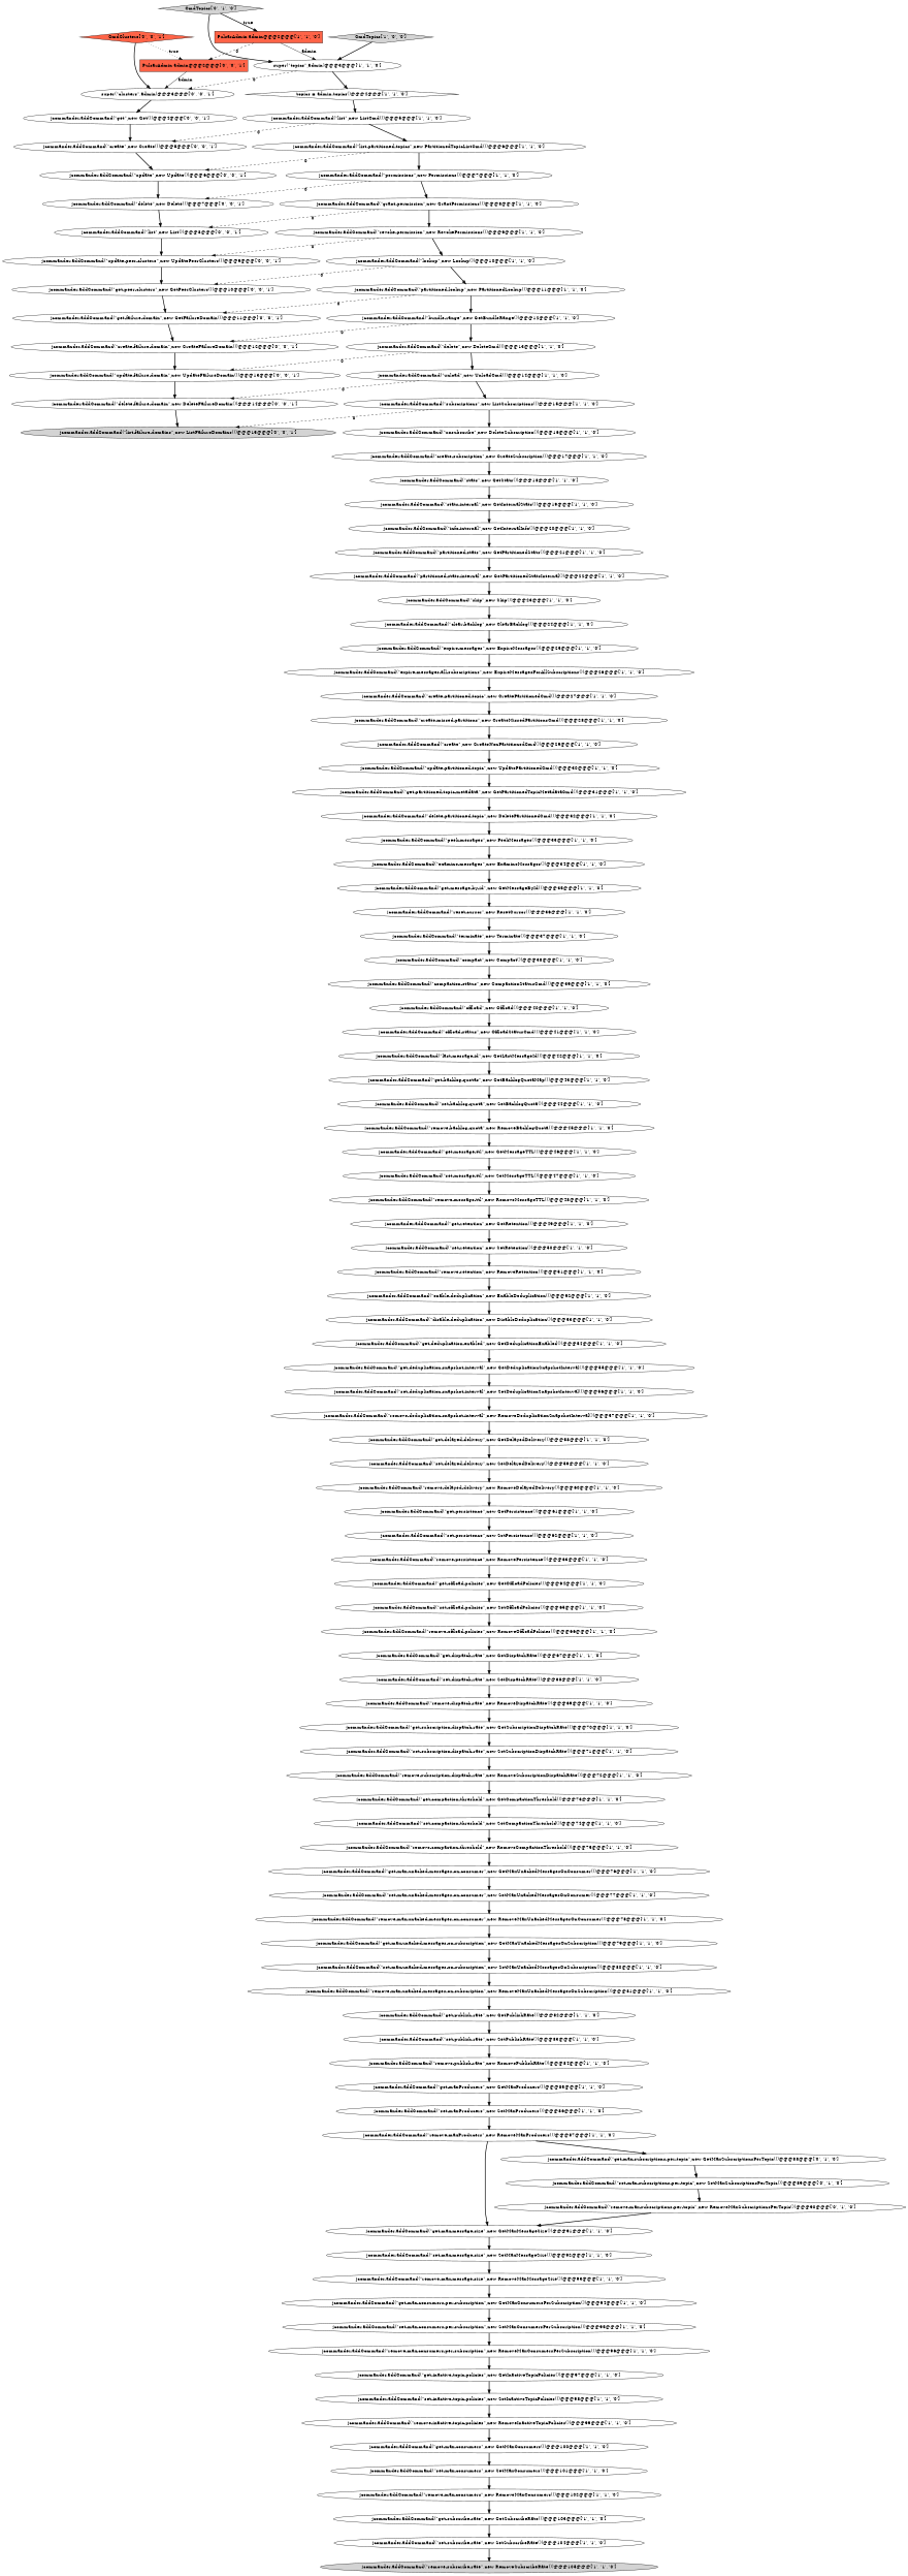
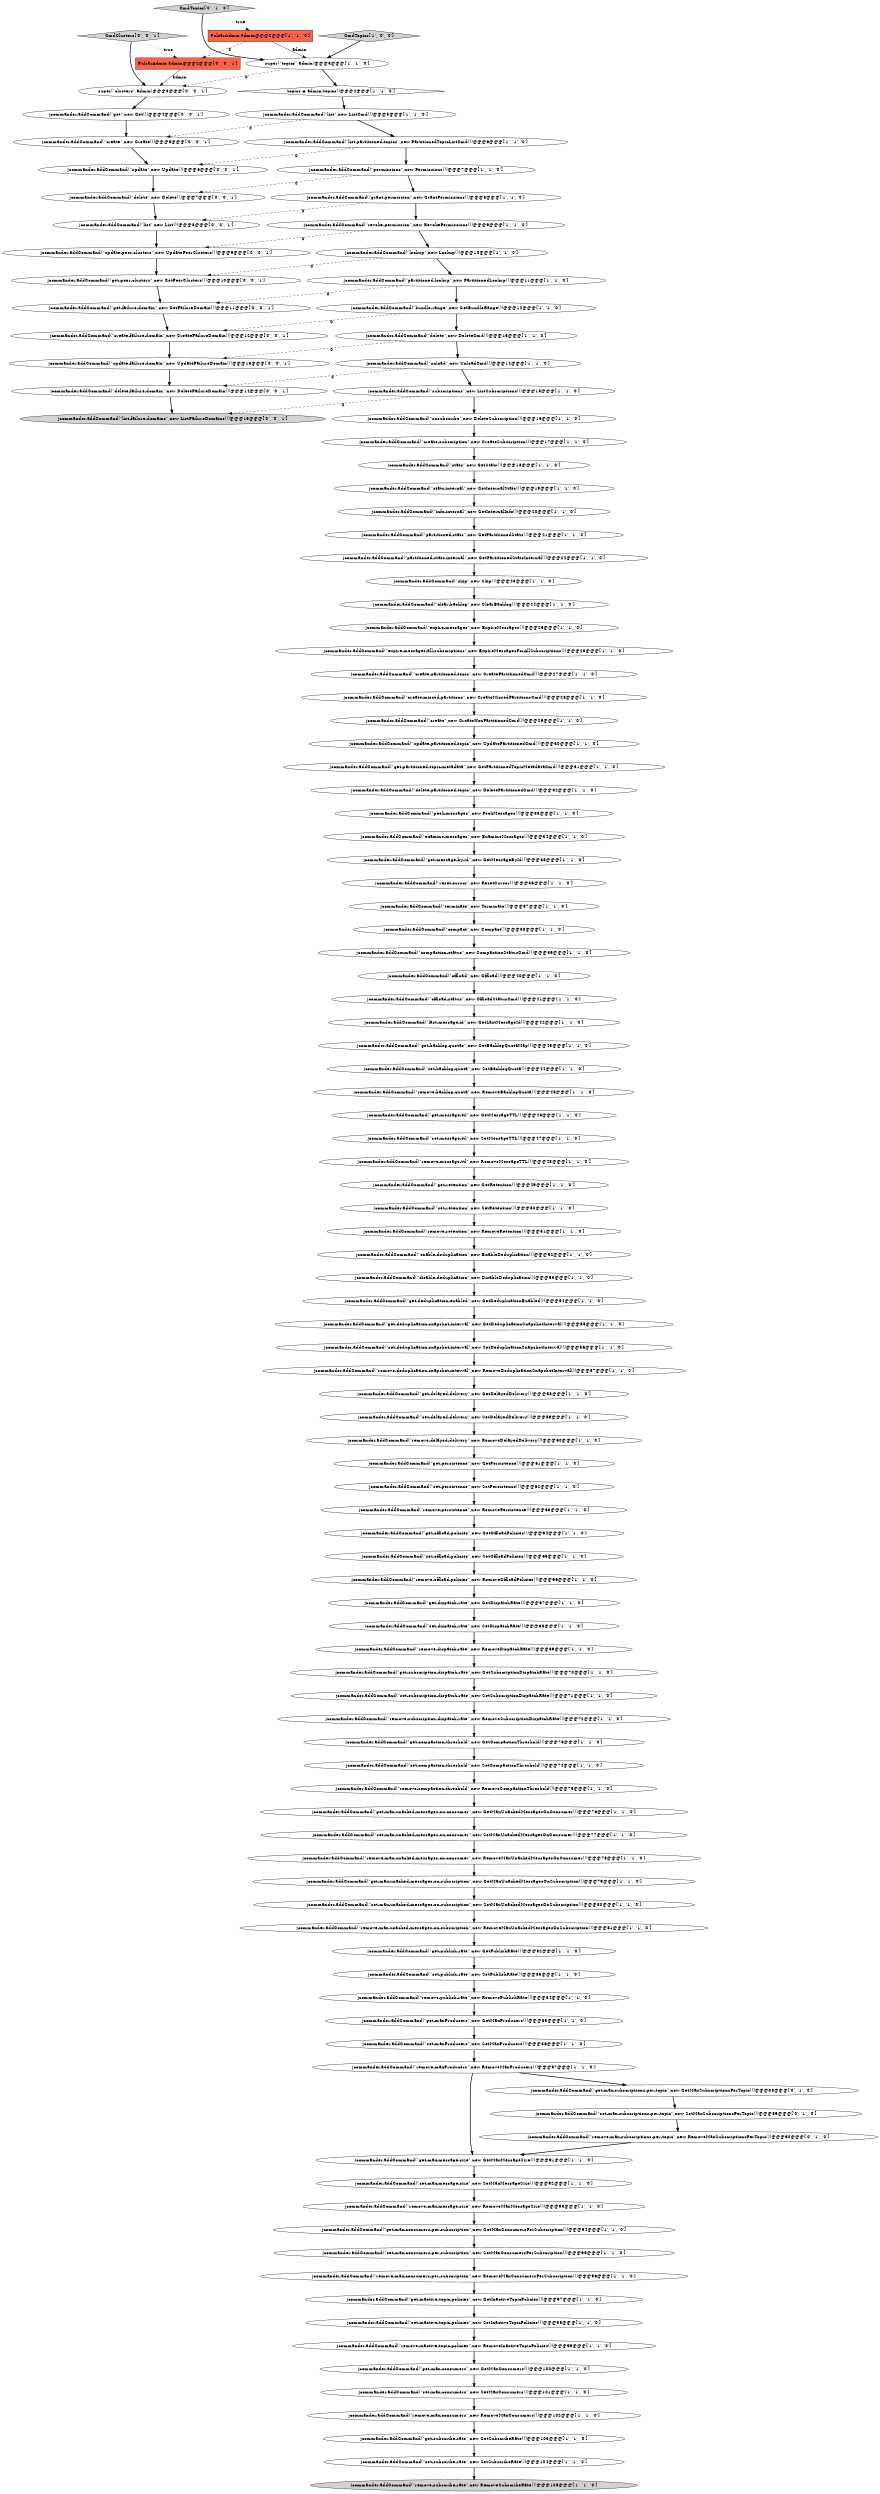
  digraph {
    node [fillcolor=white shape=ellipse style=filled]
    edge [style=bold]
    n1 [label="super(\"topics\",admin)@@@3@@@['1', '1', '0']"]
    n2 [label="super(\"clusters\",admin)@@@3@@@['0', '0', '1']"]
    n3 [label="topics = admin.topics()@@@4@@@['1', '1', '0']" shape=diamond]
    n4 [label="jcommander.addCommand(\"get\",new Get())@@@4@@@['0', '0', '1']"]
    n5 [label="jcommander.addCommand(\"list\",new ListCmd())@@@5@@@['1', '1', '0']"]
    n6 [label="jcommander.addCommand(\"create-partitioned-topic\",new CreatePartitionedCmd())@@@27@@@['1', '1', '0']"]
    n7 [label="jcommander.addCommand(\"create-missed-partitions\",new CreateMissedPartitionsCmd())@@@28@@@['1', '1', '0']"]
    n8 [label="jcommander.addCommand(\"create\",new CreateNonPartitionedCmd())@@@29@@@['1', '1', '0']"]
    n9 [label="jcommander.addCommand(\"remove-inactive-topic-policies\",new RemoveInactiveTopicPolicies())@@@99@@@['1', '1', '0']"]
    n10 [label="jcommander.addCommand(\"get-max-consumers\",new GetMaxConsumers())@@@100@@@['1', '1', '0']"]
    n11 [label="jcommander.addCommand(\"set-max-consumers\",new SetMaxConsumers())@@@101@@@['1', '1', '0']"]
    n12 [label="jcommander.addCommand(\"update-partitioned-topic\",new UpdatePartitionedCmd())@@@30@@@['1', '1', '0']"]
    n13 [label="jcommander.addCommand(\"get-persistence\",new GetPersistence())@@@61@@@['1', '1', '0']"]
    n14 [label="jcommander.addCommand(\"set-persistence\",new SetPersistence())@@@62@@@['1', '1', '0']"]
    n15 [label="jcommander.addCommand(\"remove-persistence\",new RemovePersistence())@@@63@@@['1', '1', '0']"]
    n16 [label="jcommander.addCommand(\"grant-permission\",new GrantPermissions())@@@8@@@['1', '1', '0']"]
    n17 [label="jcommander.addCommand(\"list\",new List())@@@8@@@['0', '0', '1']"]
    n18 [label="jcommander.addCommand(\"revoke-permission\",new RevokePermissions())@@@9@@@['1', '1', '0']"]
    n19 [label="jcommander.addCommand(\"update-peer-clusters\",new UpdatePeerClusters())@@@9@@@['0', '0', '1']"]
    n20 [label="jcommander.addCommand(\"lookup\",new Lookup())@@@10@@@['1', '1', '0']"]
    n21 [label="jcommander.addCommand(\"get-peer-clusters\",new GetPeerClusters())@@@10@@@['0', '0', '1']"]
    n22 [label="jcommander.addCommand(\"get-failure-domain\",new GetFailureDomain())@@@11@@@['0', '0', '1']"]
    n23 [label="jcommander.addCommand(\"create-failure-domain\",new CreateFailureDomain())@@@12@@@['0', '0', '1']"]
    n24 [label="jcommander.addCommand(\"set-maxProducers\",new SetMaxProducers())@@@86@@@['1', '1', '0']"]
    n25 [label="jcommander.addCommand(\"remove-maxProducers\",new RemoveMaxProducers())@@@87@@@['1', '1', '0']"]
    n26 [label="jcommander.addCommand(\"get-max-message-size\",new GetMaxMessageSize())@@@91@@@['1', '1', '0']"]
    n27 [label="jcommander.addCommand(\"get-max-subscriptions-per-topic\",new GetMaxSubscriptionsPerTopic())@@@88@@@['0', '1', '0']"]
    n28 [label="jcommander.addCommand(\"remove-max-consumers\",new RemoveMaxConsumers())@@@102@@@['1', '1', '0']"]
    n29 [fillcolor=lightgray label="jcommander.addCommand(\"list-failure-domains\",new ListFailureDomains())@@@15@@@['0', '0', '1']"]
    n30 [label="jcommander.addCommand(\"get-maxProducers\",new GetMaxProducers())@@@85@@@['1', '1', '0']"]
    n31 [label="jcommander.addCommand(\"get-subscription-dispatch-rate\",new GetSubscriptionDispatchRate())@@@70@@@['1', '1', '0']"]
    n32 [label="jcommander.addCommand(\"set-subscription-dispatch-rate\",new SetSubscriptionDispatchRate())@@@71@@@['1', '1', '0']"]
    n33 [label="jcommander.addCommand(\"remove-subscription-dispatch-rate\",new RemoveSubscriptionDispatchRate())@@@72@@@['1', '1', '0']"]
    n34 [label="jcommander.addCommand(\"delete\",new DeleteCmd())@@@13@@@['1', '1', '0']"]
    n35 [label="jcommander.addCommand(\"update-failure-domain\",new UpdateFailureDomain())@@@13@@@['0', '0', '1']"]
    n36 [label="jcommander.addCommand(\"unload\",new UnloadCmd())@@@14@@@['1', '1', '0']"]
    n37 [label="jcommander.addCommand(\"delete-failure-domain\",new DeleteFailureDomain())@@@14@@@['0', '0', '1']"]
    n38 [label="jcommander.addCommand(\"subscriptions\",new ListSubscriptions())@@@15@@@['1', '1', '0']"]
    n39 [label="jcommander.addCommand(\"get-message-ttl\",new GetMessageTTL())@@@46@@@['1', '1', '0']"]
    n40 [label="jcommander.addCommand(\"set-message-ttl\",new SetMessageTTL())@@@47@@@['1', '1', '0']"]
    n41 [label="jcommander.addCommand(\"remove-message-ttl\",new RemoveMessageTTL())@@@48@@@['1', '1', '0']"]
    n42 [label="jcommander.addCommand(\"get-deduplication-enabled\",new GetDeduplicationEnabled())@@@54@@@['1', '1', '0']"]
    n43 [label="jcommander.addCommand(\"get-deduplication-snapshot-interval\",new GetDeduplicationSnapshotInterval())@@@55@@@['1', '1', '0']"]
    n44 [label="jcommander.addCommand(\"set-deduplication-snapshot-interval\",new SetDeduplicationSnapshotInterval())@@@56@@@['1', '1', '0']"]
    n45 [label="jcommander.addCommand(\"create\",new Create())@@@5@@@['0', '0', '1']"]
    n46 [label="jcommander.addCommand(\"update\",new Update())@@@6@@@['0', '0', '1']"]
    n47 [label="jcommander.addCommand(\"delete\",new Delete())@@@7@@@['0', '0', '1']"]
    n48 [label="jcommander.addCommand(\"set-offload-policies\",new SetOffloadPolicies())@@@65@@@['1', '1', '0']"]
    n49 [label="jcommander.addCommand(\"remove-offload-policies\",new RemoveOffloadPolicies())@@@66@@@['1', '1', '0']"]
    n50 [label="jcommander.addCommand(\"get-dispatch-rate\",new GetDispatchRate())@@@67@@@['1', '1', '0']"]
    n51 [label="jcommander.addCommand(\"set-dispatch-rate\",new SetDispatchRate())@@@68@@@['1', '1', '0']"]
    n52 [label="jcommander.addCommand(\"remove-dispatch-rate\",new RemoveDispatchRate())@@@69@@@['1', '1', '0']"]
    n53 [label="jcommander.addCommand(\"set-max-message-size\",new SetMaxMessageSize())@@@92@@@['1', '1', '0']"]
    n54 [label="jcommander.addCommand(\"remove-max-message-size\",new RemoveMaxMessageSize())@@@93@@@['1', '1', '0']"]
    n55 [label="jcommander.addCommand(\"get-max-consumers-per-subscription\",new GetMaxConsumersPerSubscription())@@@94@@@['1', '1', '0']"]
    n56 [label="jcommander.addCommand(\"get-offload-policies\",new GetOffloadPolicies())@@@64@@@['1', '1', '0']"]
    n57 [label="jcommander.addCommand(\"stats-internal\",new GetInternalStats())@@@19@@@['1', '1', '0']"]
    n58 [label="jcommander.addCommand(\"info-internal\",new GetInternalInfo())@@@20@@@['1', '1', '0']"]
    n59 [label="jcommander.addCommand(\"partitioned-stats\",new GetPartitionedStats())@@@21@@@['1', '1', '0']"]
    n60 [label="jcommander.addCommand(\"get-inactive-topic-policies\",new GetInactiveTopicPolicies())@@@97@@@['1', '1', '0']"]
    n61 [label="jcommander.addCommand(\"set-inactive-topic-policies\",new SetInactiveTopicPolicies())@@@98@@@['1', '1', '0']"]
    n62 [label="jcommander.addCommand(\"get-compaction-threshold\",new GetCompactionThreshold())@@@73@@@['1', '1', '0']"]
    n63 [label="jcommander.addCommand(\"set-compaction-threshold\",new SetCompactionThreshold())@@@74@@@['1', '1', '0']"]
    n64 [label="jcommander.addCommand(\"remove-deduplication-snapshot-interval\",new RemoveDeduplicationSnapshotInterval())@@@57@@@['1', '1', '0']"]
    n65 [label="jcommander.addCommand(\"get-delayed-delivery\",new GetDelayedDelivery())@@@58@@@['1', '1', '0']"]
    n66 [label="jcommander.addCommand(\"compact\",new Compact())@@@38@@@['1', '1', '0']"]
    n67 [label="jcommander.addCommand(\"compaction-status\",new CompactionStatusCmd())@@@39@@@['1', '1', '0']"]
    n68 [label="jcommander.addCommand(\"offload\",new Offload())@@@40@@@['1', '1', '0']"]
    n69 [label="jcommander.addCommand(\"set-delayed-delivery\",new SetDelayedDelivery())@@@59@@@['1', '1', '0']"]
    n70 [label="jcommander.addCommand(\"remove-delayed-delivery\",new RemoveDelayedDelivery())@@@60@@@['1', '1', '0']"]
    n71 [label="jcommander.addCommand(\"get-retention\",new GetRetention())@@@49@@@['1', '1', '0']"]
    n72 [label="jcommander.addCommand(\"get-message-by-id\",new GetMessageById())@@@35@@@['1', '1', '0']"]
    n73 [label="jcommander.addCommand(\"reset-cursor\",new ResetCursor())@@@36@@@['1', '1', '0']"]
    n74 [label="jcommander.addCommand(\"terminate\",new Terminate())@@@37@@@['1', '1', '0']"]
    n75 [label="jcommander.addCommand(\"remove-compaction-threshold\",new RemoveCompactionThreshold())@@@75@@@['1', '1', '0']"]
    n76 [label="jcommander.addCommand(\"get-max-unacked-messages-on-consumer\",new GetMaxUnackedMessagesOnConsumer())@@@76@@@['1', '1', '0']"]
    n77 [label="jcommander.addCommand(\"set-max-consumers-per-subscription\",new SetMaxConsumersPerSubscription())@@@95@@@['1', '1', '0']"]
    n78 [label="jcommander.addCommand(\"stats\",new GetStats())@@@18@@@['1', '1', '0']"]
    n79 [label="jcommander.addCommand(\"create-subscription\",new CreateSubscription())@@@17@@@['1', '1', '0']"]
    n80 [label="jcommander.addCommand(\"set-max-subscriptions-per-topic\",new SetMaxSubscriptionsPerTopic())@@@89@@@['0', '1', '0']"]
    n81 [label="jcommander.addCommand(\"remove-max-subscriptions-per-topic\",new RemoveMaxSubscriptionsPerTopic())@@@90@@@['0', '1', '0']"]
    n82 [label="jcommander.addCommand(\"remove-backlog-quota\",new RemoveBacklogQuota())@@@45@@@['1', '1', '0']"]
-   n83 [fillcolor=tomato label="CmdClusters['0', '0', '1']" shape=diamond]
+   n83 [fillcolor=lightgray label="CmdClusters['0', '0', '1']" shape=diamond]
    n84 [fillcolor=tomato label="PulsarAdmin admin@@@2@@@['0', '0', '1']" shape=box]
    n85 [label="jcommander.addCommand(\"remove-publish-rate\",new RemovePublishRate())@@@84@@@['1', '1', '0']"]
    n86 [label="jcommander.addCommand(\"last-message-id\",new GetLastMessageId())@@@42@@@['1', '1', '0']"]
    n87 [label="jcommander.addCommand(\"get-backlog-quotas\",new GetBacklogQuotaMap())@@@43@@@['1', '1', '0']"]
    n88 [label="jcommander.addCommand(\"set-backlog-quota\",new SetBacklogQuota())@@@44@@@['1', '1', '0']"]
    n89 [label="jcommander.addCommand(\"list-partitioned-topics\",new PartitionedTopicListCmd())@@@6@@@['1', '1', '0']"]
    n90 [label="jcommander.addCommand(\"permissions\",new Permissions())@@@7@@@['1', '1', '0']"]
    n91 [label="jcommander.addCommand(\"remove-max-consumers-per-subscription\",new RemoveMaxConsumersPerSubscription())@@@96@@@['1', '1', '0']"]
    n92 [label="jcommander.addCommand(\"unsubscribe\",new DeleteSubscription())@@@16@@@['1', '1', '0']"]
    n93 [label="jcommander.addCommand(\"partitioned-lookup\",new PartitionedLookup())@@@11@@@['1', '1', '0']"]
    n94 [label="jcommander.addCommand(\"bundle-range\",new GetBundleRange())@@@12@@@['1', '1', '0']"]
    n95 [label="jcommander.addCommand(\"get-subscribe-rate\",new GetSubscribeRate())@@@103@@@['1', '1', '0']"]
    n96 [label="jcommander.addCommand(\"set-subscribe-rate\",new SetSubscribeRate())@@@104@@@['1', '1', '0']"]
    n97 [label="jcommander.addCommand(\"peek-messages\",new PeekMessages())@@@33@@@['1', '1', '0']"]
    n98 [label="jcommander.addCommand(\"examine-messages\",new ExamineMessages())@@@34@@@['1', '1', '0']"]
    n99 [label="jcommander.addCommand(\"get-max-unacked-messages-on-subscription\",new GetMaxUnackedMessagesOnSubscription())@@@79@@@['1', '1', '0']"]
    n100 [label="jcommander.addCommand(\"set-max-unacked-messages-on-subscription\",new SetMaxUnackedMessagesOnSubscription())@@@80@@@['1', '1', '0']"]
    n101 [label="jcommander.addCommand(\"remove-max-unacked-messages-on-subscription\",new RemoveMaxUnackedMessagesOnSubscription())@@@81@@@['1', '1', '0']"]
    n102 [label="jcommander.addCommand(\"remove-retention\",new RemoveRetention())@@@51@@@['1', '1', '0']"]
    n103 [label="jcommander.addCommand(\"enable-deduplication\",new EnableDeduplication())@@@52@@@['1', '1', '0']"]
    n104 [label="jcommander.addCommand(\"disable-deduplication\",new DisableDeduplication())@@@53@@@['1', '1', '0']"]
    n105 [label="jcommander.addCommand(\"set-retention\",new SetRetention())@@@50@@@['1', '1', '0']"]
    n106 [label="jcommander.addCommand(\"partitioned-stats-internal\",new GetPartitionedStatsInternal())@@@22@@@['1', '1', '0']"]
    n107 [label="jcommander.addCommand(\"skip\",new Skip())@@@23@@@['1', '1', '0']"]
    n108 [label="jcommander.addCommand(\"offload-status\",new OffloadStatusCmd())@@@41@@@['1', '1', '0']"]
    n109 [label="jcommander.addCommand(\"clear-backlog\",new ClearBacklog())@@@24@@@['1', '1', '0']"]
    n110 [fillcolor=lightgray label="CmdTopics['0', '1', '0']" shape=diamond]
    n111 [fillcolor=tomato label="PulsarAdmin admin@@@2@@@['1', '1', '0']" shape=box]
    n112 [label="jcommander.addCommand(\"expire-messages-all-subscriptions\",new ExpireMessagesForAllSubscriptions())@@@26@@@['1', '1', '0']"]
    n113 [fillcolor=lightgray label="jcommander.addCommand(\"remove-subscribe-rate\",new RemoveSubscribeRate())@@@105@@@['1', '1', '0']"]
    n114 [label="jcommander.addCommand(\"set-max-unacked-messages-on-consumer\",new SetMaxUnackedMessagesOnConsumer())@@@77@@@['1', '1', '0']"]
    n115 [label="jcommander.addCommand(\"remove-max-unacked-messages-on-consumer\",new RemoveMaxUnackedMessagesOnConsumer())@@@78@@@['1', '1', '0']"]
    n116 [label="jcommander.addCommand(\"get-partitioned-topic-metadata\",new GetPartitionedTopicMetadataCmd())@@@31@@@['1', '1', '0']"]
    n117 [label="jcommander.addCommand(\"delete-partitioned-topic\",new DeletePartitionedCmd())@@@32@@@['1', '1', '0']"]
    n118 [label="jcommander.addCommand(\"expire-messages\",new ExpireMessages())@@@25@@@['1', '1', '0']"]
    n119 [label="jcommander.addCommand(\"get-publish-rate\",new GetPublishRate())@@@82@@@['1', '1', '0']"]
    n120 [label="jcommander.addCommand(\"set-publish-rate\",new SetPublishRate())@@@83@@@['1', '1', '0']"]
    n121 [fillcolor=lightgray label="CmdTopics['1', '0', '0']" shape=diamond]
    n1 -> n2 [label=0 style=dashed]
    n1 -> n3
    n2 -> n4
    n3 -> n5
    n4 -> n45
    n5 -> n45 [label=0 style=dashed]
    n5 -> n89
    n6 -> n7
    n7 -> n8
    n8 -> n12
    n9 -> n10
    n10 -> n11
    n11 -> n28
    n12 -> n116
    n13 -> n14
    n14 -> n15
    n15 -> n56
    n16 -> n17 [label=0 style=dashed]
    n16 -> n18
    n17 -> n19
    n18 -> n19 [label=0 style=dashed]
    n18 -> n20
    n19 -> n21
    n20 -> n21 [label=0 style=dashed]
    n20 -> n93
    n21 -> n22
    n22 -> n23
    n23 -> n35
    n24 -> n25
    n25 -> n26
    n25 -> n27
    n26 -> n53
    n27 -> n80
    n28 -> n95
    n30 -> n24
    n31 -> n32
    n32 -> n33
    n33 -> n62
    n34 -> n35 [label=0 style=dashed]
    n34 -> n36
    n35 -> n37
    n36 -> n37 [label=0 style=dashed]
    n36 -> n38
    n37 -> n29
    n38 -> n29 [label=0 style=dashed]
    n38 -> n92
    n39 -> n40
    n40 -> n41
    n41 -> n71
    n42 -> n43
    n43 -> n44
    n44 -> n64
    n45 -> n46
    n46 -> n47
    n47 -> n17
    n48 -> n49
    n49 -> n50
    n50 -> n51
    n51 -> n52
    n52 -> n31
    n53 -> n54
    n54 -> n55
    n55 -> n77
    n56 -> n48
    n57 -> n58
    n58 -> n59
    n59 -> n106
    n60 -> n61
    n61 -> n9
    n62 -> n63
    n63 -> n75
    n64 -> n65
    n65 -> n69
    n66 -> n67
    n67 -> n68
    n68 -> n108
    n69 -> n70
    n70 -> n13
    n71 -> n105
    n72 -> n73
    n73 -> n74
    n74 -> n66
    n75 -> n76
    n76 -> n114
    n77 -> n91
    n78 -> n57
    n79 -> n78
    n80 -> n81
    n81 -> n26
    n82 -> n39
    n83 -> n2
    n83 -> n84 [label=true style=dotted]
    n84 -> n2 [label=admin style=solid]
    n85 -> n30
    n86 -> n87
    n87 -> n88
    n88 -> n82
    n89 -> n46 [label=0 style=dashed]
    n89 -> n90
    n90 -> n16
    n90 -> n47 [label=0 style=dashed]
    n91 -> n60
    n92 -> n79
    n93 -> n22 [label=0 style=dashed]
    n93 -> n94
    n94 -> n23 [label=0 style=dashed]
    n94 -> n34
    n95 -> n96
    n96 -> n113
    n97 -> n98
    n98 -> n72
    n99 -> n100
    n100 -> n101
    n101 -> n119
    n102 -> n103
    n103 -> n104
    n104 -> n42
    n105 -> n102
    n106 -> n107
    n107 -> n109
    n108 -> n86
    n109 -> n118
    n110 -> n1
-   n110 -> n111 [label=true]
+   n110 -> n111 [label=true style=dotted]
    n111 -> n1 [label=admin style=solid]
    n111 -> n84 [label=0 style=dashed]
    n112 -> n6
    n114 -> n115
    n115 -> n99
    n116 -> n117
    n117 -> n97
    n118 -> n112
    n119 -> n120
    n120 -> n85
    n121 -> n1
  }
